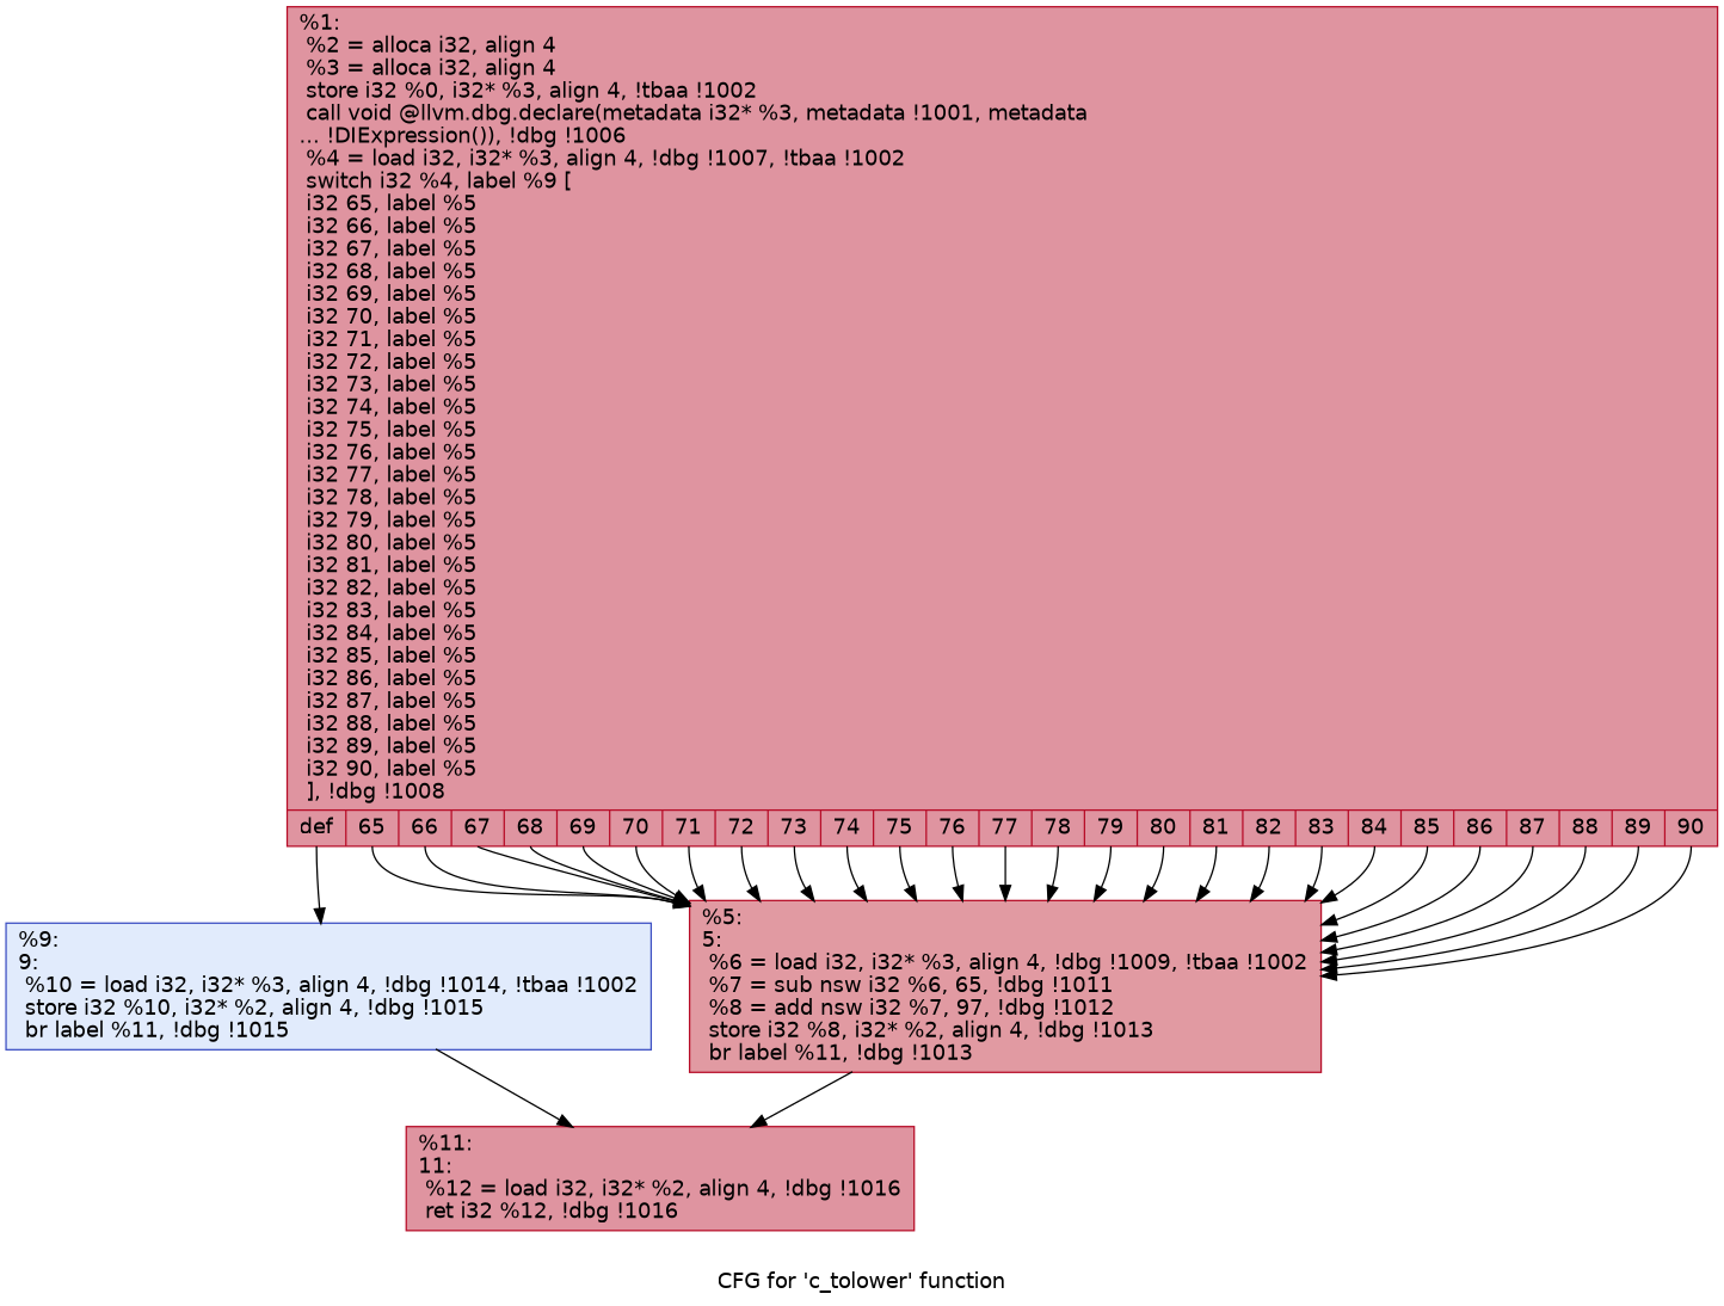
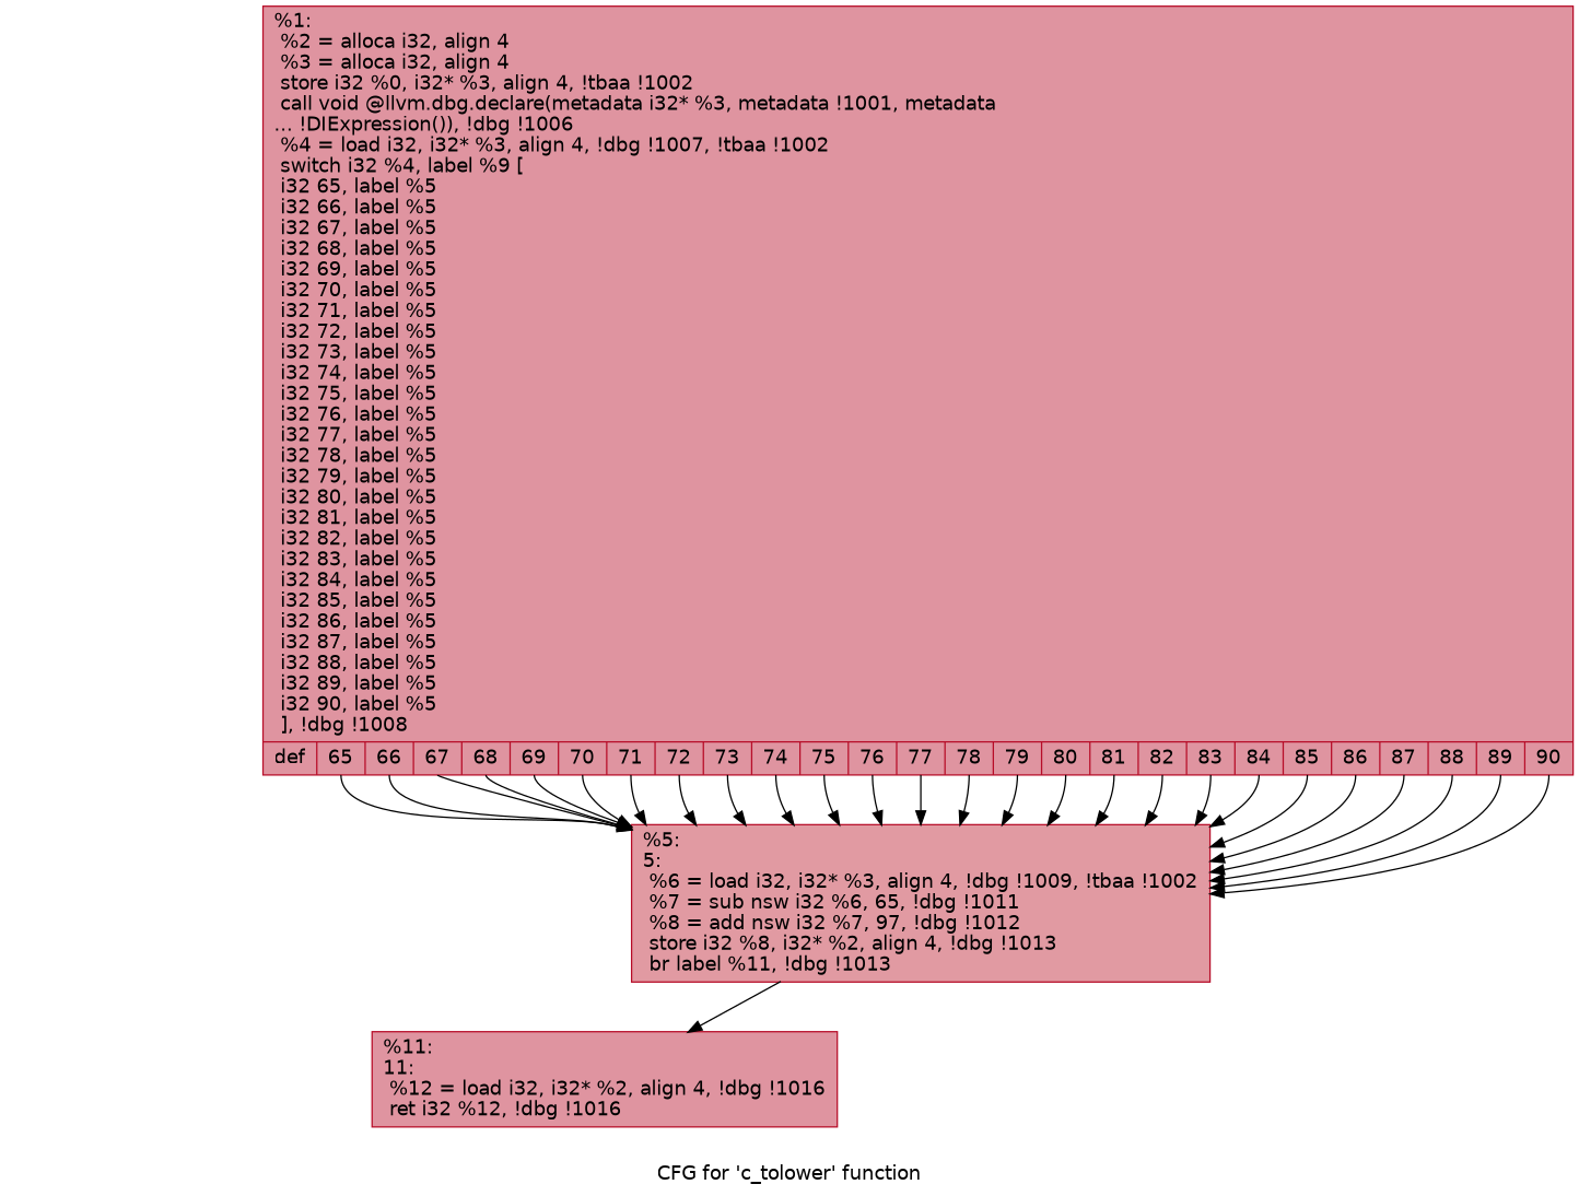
  digraph {
    label="CFG for 'c_tolower' function"
    fontname="DejaVu Sans"
    node [color="#b70d28ff" fillcolor="#b70d2870" shape=record style=filled fontname="DejaVu Sans"]
    edge [fontname="DejaVu Sans"]
    n1 [label="{%1:\l  %2 = alloca i32, align 4\l  %3 = alloca i32, align 4\l  store i32 %0, i32* %3, align 4, !tbaa !1002\l  call void @llvm.dbg.declare(metadata i32* %3, metadata !1001, metadata\l... !DIExpression()), !dbg !1006\l  %4 = load i32, i32* %3, align 4, !dbg !1007, !tbaa !1002\l  switch i32 %4, label %9 [\l    i32 65, label %5\l    i32 66, label %5\l    i32 67, label %5\l    i32 68, label %5\l    i32 69, label %5\l    i32 70, label %5\l    i32 71, label %5\l    i32 72, label %5\l    i32 73, label %5\l    i32 74, label %5\l    i32 75, label %5\l    i32 76, label %5\l    i32 77, label %5\l    i32 78, label %5\l    i32 79, label %5\l    i32 80, label %5\l    i32 81, label %5\l    i32 82, label %5\l    i32 83, label %5\l    i32 84, label %5\l    i32 85, label %5\l    i32 86, label %5\l    i32 87, label %5\l    i32 88, label %5\l    i32 89, label %5\l    i32 90, label %5\l  ], !dbg !1008\l|{<s0>def|<s1>65|<s2>66|<s3>67|<s4>68|<s5>69|<s6>70|<s7>71|<s8>72|<s9>73|<s10>74|<s11>75|<s12>76|<s13>77|<s14>78|<s15>79|<s16>80|<s17>81|<s18>82|<s19>83|<s20>84|<s21>85|<s22>86|<s23>87|<s24>88|<s25>89|<s26>90}}"]
-   n2 [color="#3d50c3ff" fillcolor="#bbd1f870" label="{%9:\l9:                                                \l  %10 = load i32, i32* %3, align 4, !dbg !1014, !tbaa !1002\l  store i32 %10, i32* %2, align 4, !dbg !1015\l  br label %11, !dbg !1015\l}"]
    n3 [fillcolor="#bb1b2c70" label="{%5:\l5:                                                \l  %6 = load i32, i32* %3, align 4, !dbg !1009, !tbaa !1002\l  %7 = sub nsw i32 %6, 65, !dbg !1011\l  %8 = add nsw i32 %7, 97, !dbg !1012\l  store i32 %8, i32* %2, align 4, !dbg !1013\l  br label %11, !dbg !1013\l}"]
    n4 [label="{%11:\l11:                                               \l  %12 = load i32, i32* %2, align 4, !dbg !1016\l  ret i32 %12, !dbg !1016\l}"]
-   n1 -> n2 [tailport=s0]
    n1 -> n3 [tailport=s1]
    n1 -> n3 [tailport=s2]
    n1 -> n3 [tailport=s3]
    n1 -> n3 [tailport=s4]
    n1 -> n3 [tailport=s5]
    n1 -> n3 [tailport=s6]
    n1 -> n3 [tailport=s7]
    n1 -> n3 [tailport=s8]
    n1 -> n3 [tailport=s9]
    n1 -> n3 [tailport=s10]
    n1 -> n3 [tailport=s11]
    n1 -> n3 [tailport=s12]
    n1 -> n3 [tailport=s13]
    n1 -> n3 [tailport=s14]
    n1 -> n3 [tailport=s15]
    n1 -> n3 [tailport=s16]
    n1 -> n3 [tailport=s17]
    n1 -> n3 [tailport=s18]
    n1 -> n3 [tailport=s19]
    n1 -> n3 [tailport=s20]
    n1 -> n3 [tailport=s21]
    n1 -> n3 [tailport=s22]
    n1 -> n3 [tailport=s23]
    n1 -> n3 [tailport=s24]
    n1 -> n3 [tailport=s25]
    n1 -> n3 [tailport=s26]
-   n2 -> n4
    n3 -> n4
  }
